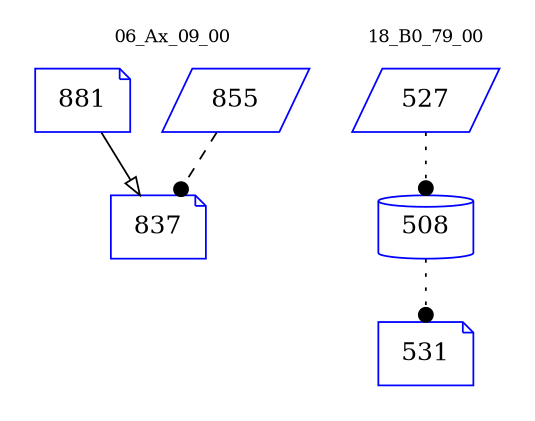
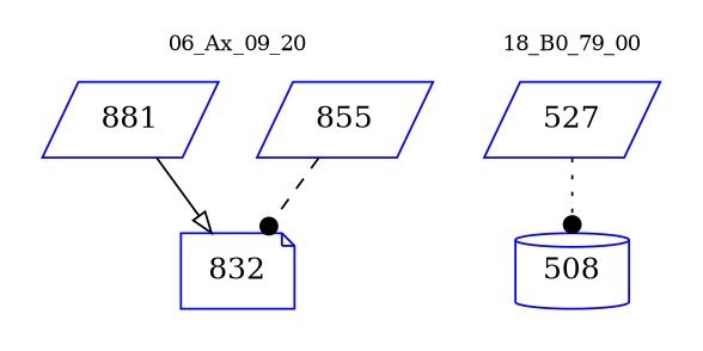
  digraph {
    node [color=blue shape=parallelogram]
    edge [arrowhead=dot color=black style=dotted]
    n1 [label=855]
-   n2 [label=837 shape=note]
-   n3 [label=881 shape=note]
+   n2 [label=832 shape=note]
+   n3 [label=881]
    n4 [label=527]
    n5 [label=508 shape=cylinder]
-   n6 [label=531 shape=note]
    subgraph cluster_1 {
      color=white
      fontsize=10
-     label="06_Ax_09_00"
+     label="06_Ax_09_20"
      n1
      n2
      n3
    }
    subgraph cluster_2 {
      color=white
      fontsize=10
      label="18_B0_79_00"
      n4
      n5
-     n6
    }
    n1 -> n2 [style=dashed]
    n3 -> n2 [arrowhead=onormal style=solid]
    n4 -> n5
-   n5 -> n6
  }
